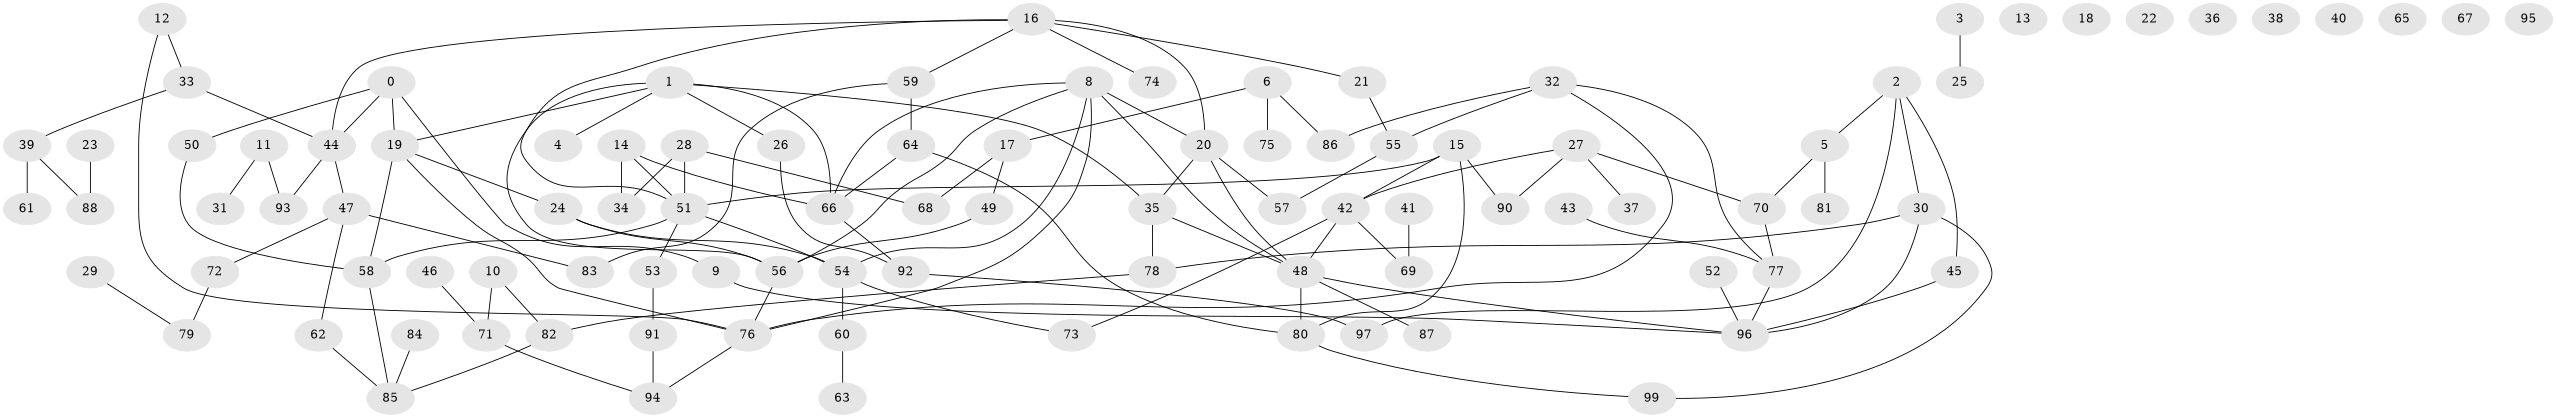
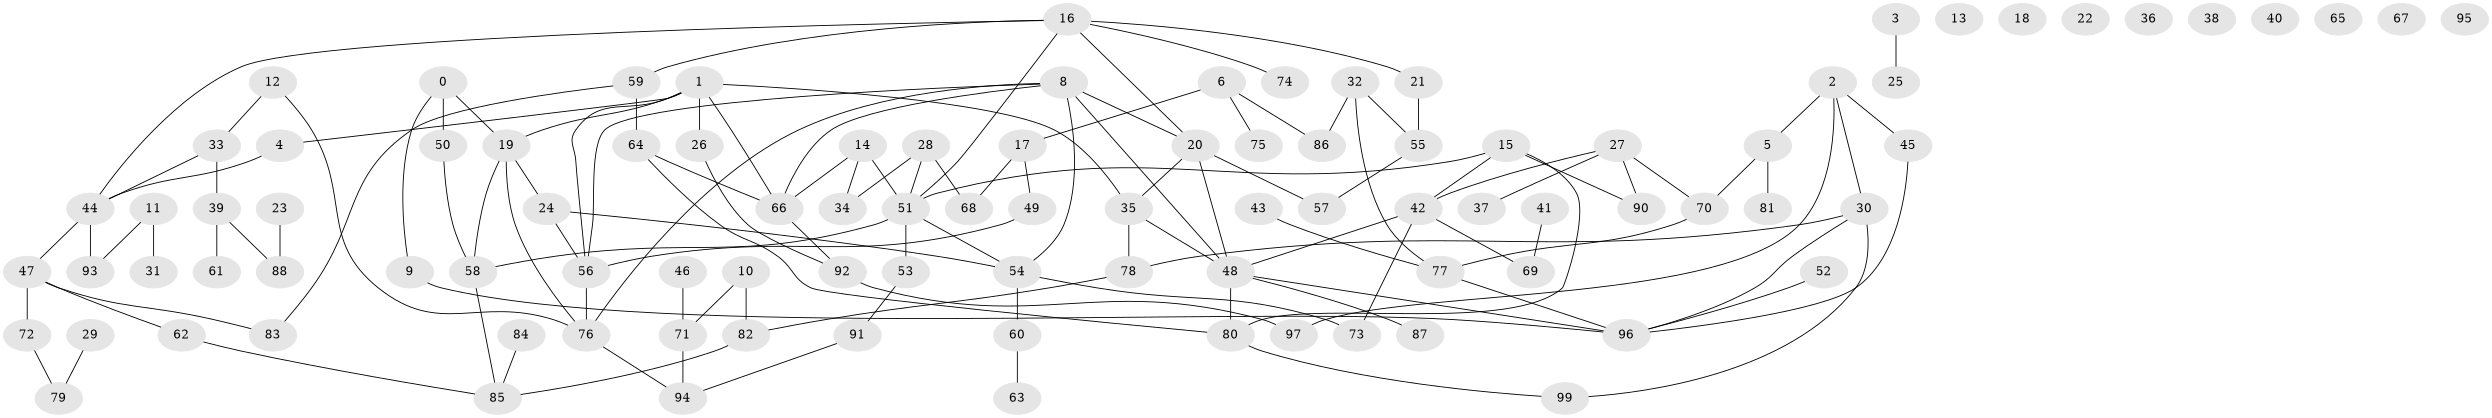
  graph {
    node [color=gray90 style=filled]
    1
    4
    19
    26
    35
    56
    66
    76
    24
    58
    92
    48
    78
    2
    5
    30
    45
    97
    70
    81
    96
    n22 [label=99]
    3
    25
    77
    6
    17
    75
    86
    49
    68
    n32 [label=0]
    9
    44
    50
    93
    47
    8
    20
    54
    57
    80
    87
    73
    60
    94
    10
    71
    82
    85
    11
    31
    12
    33
    39
    13
    14
    34
    51
    53
    15
    42
    90
    69
    16
    21
    59
    74
    55
    83
    64
    18
    22
    23
    88
    27
    37
    28
    29
    79
    32
    61
    36
    38
    40
    41
    43
    62
    72
    46
    91
    52
    63
    65
    67
    84
    95
    1 -- 4
    1 -- 19
    1 -- 26
    1 -- 35
    1 -- 56
    1 -- 66
    19 -- 76
    19 -- 24
    19 -- 58
    26 -- 92
    35 -- 48
    35 -- 78
    56 -- 76
    66 -- 92
    76 -- 94
    24 -- 56
    24 -- 54
    58 -- 85
    92 -- 97
    48 -- 96
    48 -- 80
    48 -- 87
    78 -- 82
    2 -- 5
    2 -- 30
    2 -- 45
    2 -- 97
    5 -- 70
    5 -- 81
    30 -- 78
    30 -- 96
    30 -- n22
    45 -- 96
    70 -- 77
    3 -- 25
    77 -- 96
    6 -- 17
    6 -- 75
    6 -- 86
    17 -- 49
    17 -- 68
    49 -- 56
    n32 -- 19
    n32 -- 9
-   n32 -- 44
+   4 -- 44
    n32 -- 50
    9 -- 96
    44 -- 93
    44 -- 47
    50 -- 58
    47 -- 83
    47 -- 62
    47 -- 72
    8 -- 56
    8 -- 66
    8 -- 76
    8 -- 48
    8 -- 20
    8 -- 54
    20 -- 35
    20 -- 48
    20 -- 57
    54 -- 73
    54 -- 60
    80 -- n22
    60 -- 63
    10 -- 71
    10 -- 82
    71 -- 94
    82 -- 85
    11 -- 93
    11 -- 31
    12 -- 76
    12 -- 33
    33 -- 44
    33 -- 39
    39 -- 88
    39 -- 61
    14 -- 66
    14 -- 34
    14 -- 51
    51 -- 58
    51 -- 54
    51 -- 53
    53 -- 91
    15 -- 80
    15 -- 51
    15 -- 42
    15 -- 90
    42 -- 48
    42 -- 73
    42 -- 69
    16 -- 44
    16 -- 20
    16 -- 51
    16 -- 21
    16 -- 59
    16 -- 74
    21 -- 55
    59 -- 83
    59 -- 64
    55 -- 57
    64 -- 66
    64 -- 80
    23 -- 88
    27 -- 70
    27 -- 42
    27 -- 90
    27 -- 37
    28 -- 68
    28 -- 34
    28 -- 51
    29 -- 79
-   32 -- 76
    32 -- 77
    32 -- 86
    32 -- 55
    41 -- 69
    43 -- 77
    62 -- 85
    72 -- 79
    46 -- 71
    91 -- 94
    52 -- 96
    84 -- 85
  }
